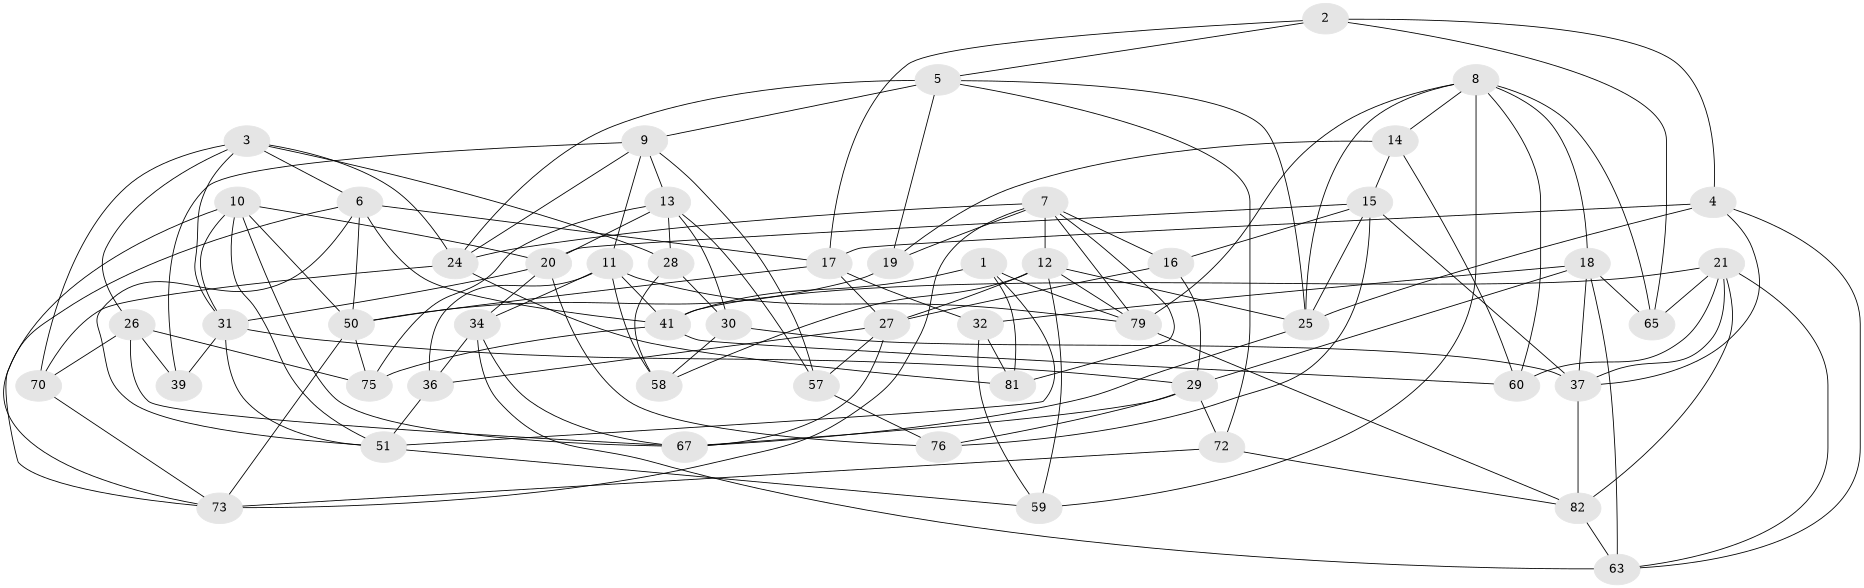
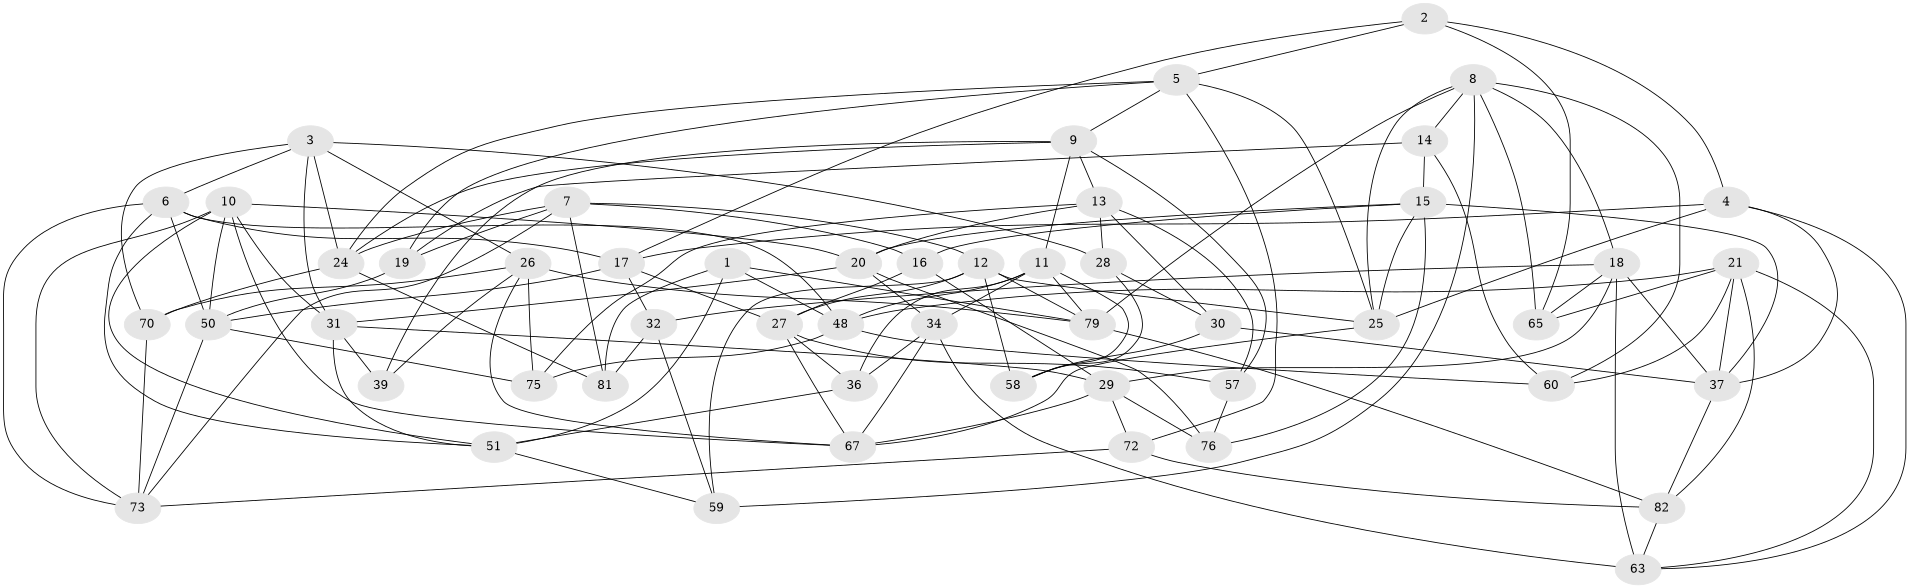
  graph {
    node [color=gray90 style=filled]
-   41 [super="+46"]
+   41 [super="+46" label=48]
    60
    75
    1
    51 [super="+74"]
    79 [super="+84"]
    81
    59
    82
    4 [super="+29"]
    17 [super="+71"]
    25 [super="+43"]
    37 [super="+42"]
    63 [super="+78"]
    2
    5 [super="+22"]
    65
    24 [super="+52"]
    9 [super="+80"]
    19
    72
    50 [super="+53"]
    27 [super="+62"]
    32 [super="+35"]
    3 [super="+77"]
    6 [super="+44"]
    26 [super="+66"]
    28
    31 [super="+69"]
    70
    73 [super="+83"]
    39
    67 [super="+68"]
    58 [super="+61"]
    30
    n36 [label=29 super="+56"]
    14
    15 [super="+40"]
    11 [super="+54"]
    13 [super="+23"]
    57
    7 [super="+55"]
    12 [super="+48"]
    16
    8 [super="+45"]
    18 [super="+33"]
    34 [super="+47"]
    36
    20 [super="+38"]
    76
    10 [super="+64"]
    21 [super="+85"]
    41 -- 60
    41 -- 75
    1 -- 41
    1 -- 51
    1 -- 79
    1 -- 81
    51 -- 59
    79 -- 82
    82 -- 63
    4 -- 17
    4 -- 25
    4 -- 37
    4 -- 63
    17 -- 50
    17 -- 27
    17 -- 32
    25 -- 67
    37 -- 82
    2 -- 4
    2 -- 17
    2 -- 5
    2 -- 65
    5 -- 25
    5 -- 24
    5 -- 9
    5 -- 19
    5 -- 72
    24 -- 81
    24 -- 70
    9 -- 24
    9 -- 39
    9 -- 11
    9 -- 13
    9 -- 57
    19 -- 50
    72 -- 82
    72 -- 73
    50 -- 75
    50 -- 73
    27 -- 67
    27 -- 57
    27 -- 36
    32 -- 81
    32 -- 59
    3 -- 24
    3 -- 6
    3 -- 26
    3 -- 28
    3 -- 31
    3 -- 70
    6 -- 41
    6 -- 51
    6 -- 17
    6 -- 50
    6 -- 73
    26 -- 75
-   7 -- 79
+   26 -- 79
    26 -- 70
    26 -- 39
    26 -- 67
    28 -- 58
    28 -- 30
    31 -- 51
    31 -- 39
    31 -- n36
    70 -- 73
    30 -- 37
    30 -- 58
    n36 -- 72
    n36 -- 67
    n36 -- 76
    14 -- 60
    14 -- 19
    14 -- 15
    15 -- 25
    15 -- 37
    15 -- 16
    15 -- 20
    15 -- 76
    11 -- 41
    11 -- 79
    11 -- 58
    11 -- 34
    11 -- 36
    13 -- 75
    13 -- 28
    13 -- 30
    13 -- 57
    13 -- 20
    57 -- 76
    7 -- 81
    7 -- 24
    7 -- 19
    7 -- 73
    7 -- 12
    7 -- 16
    12 -- 79
    12 -- 59
    12 -- 25
    12 -- 27
    12 -- 58
    16 -- 27
    16 -- n36
    8 -- 60
    8 -- 79
    8 -- 59
    8 -- 25
    8 -- 65
    8 -- 14
    8 -- 18
    18 -- 37
    18 -- 63
    18 -- 65
    18 -- 32
    18 -- n36
    34 -- 63 [weight=2]
    34 -- 67
    34 -- 36
    36 -- 51
    20 -- 31
    20 -- 34
    20 -- 76
    10 -- 51
    10 -- 50
    10 -- 31
    10 -- 73
    10 -- 67
    10 -- 20
    21 -- 41
    21 -- 60
    21 -- 82
    21 -- 37
    21 -- 63
    21 -- 65
  }
